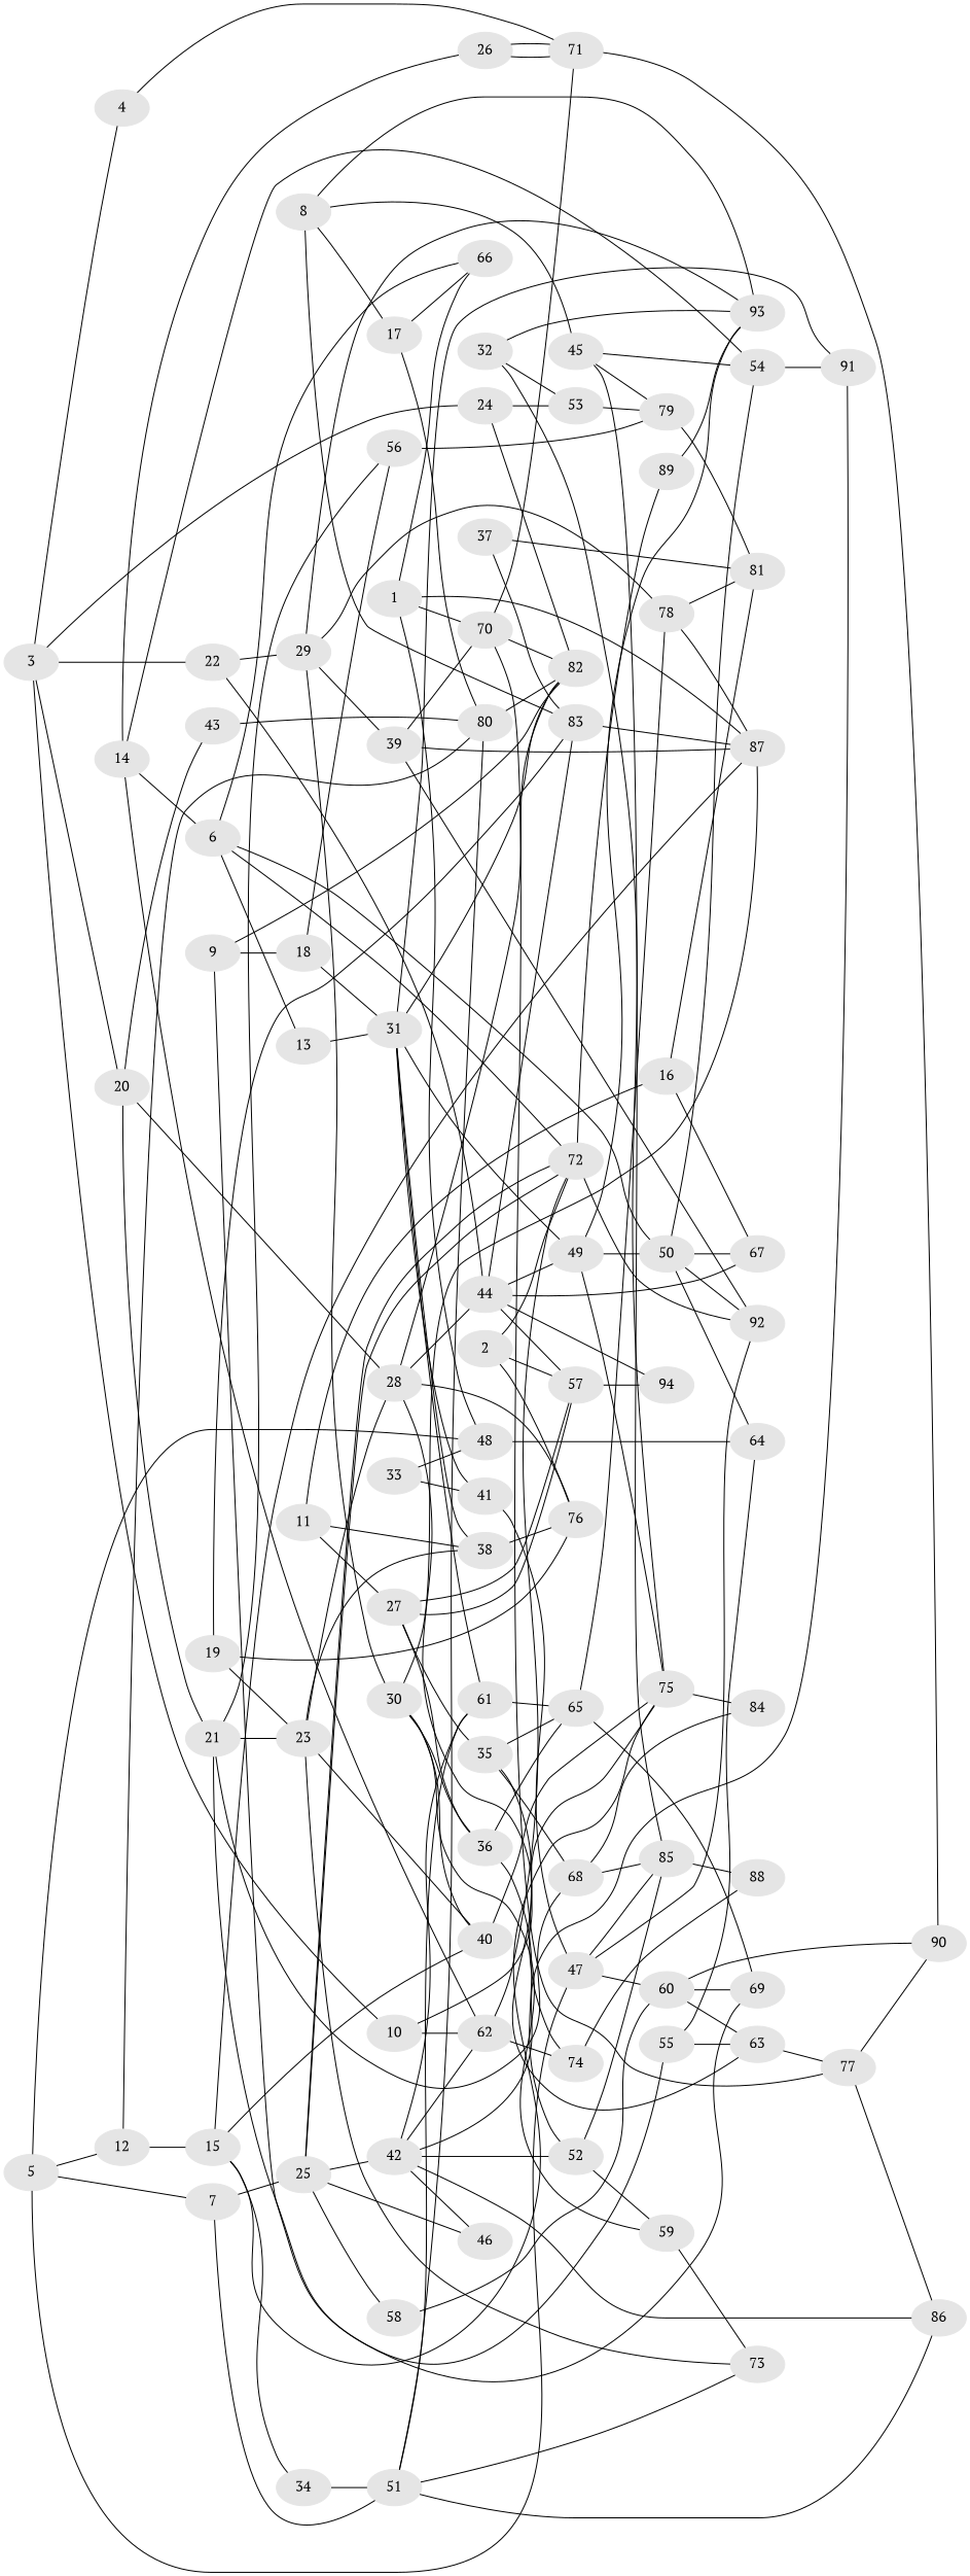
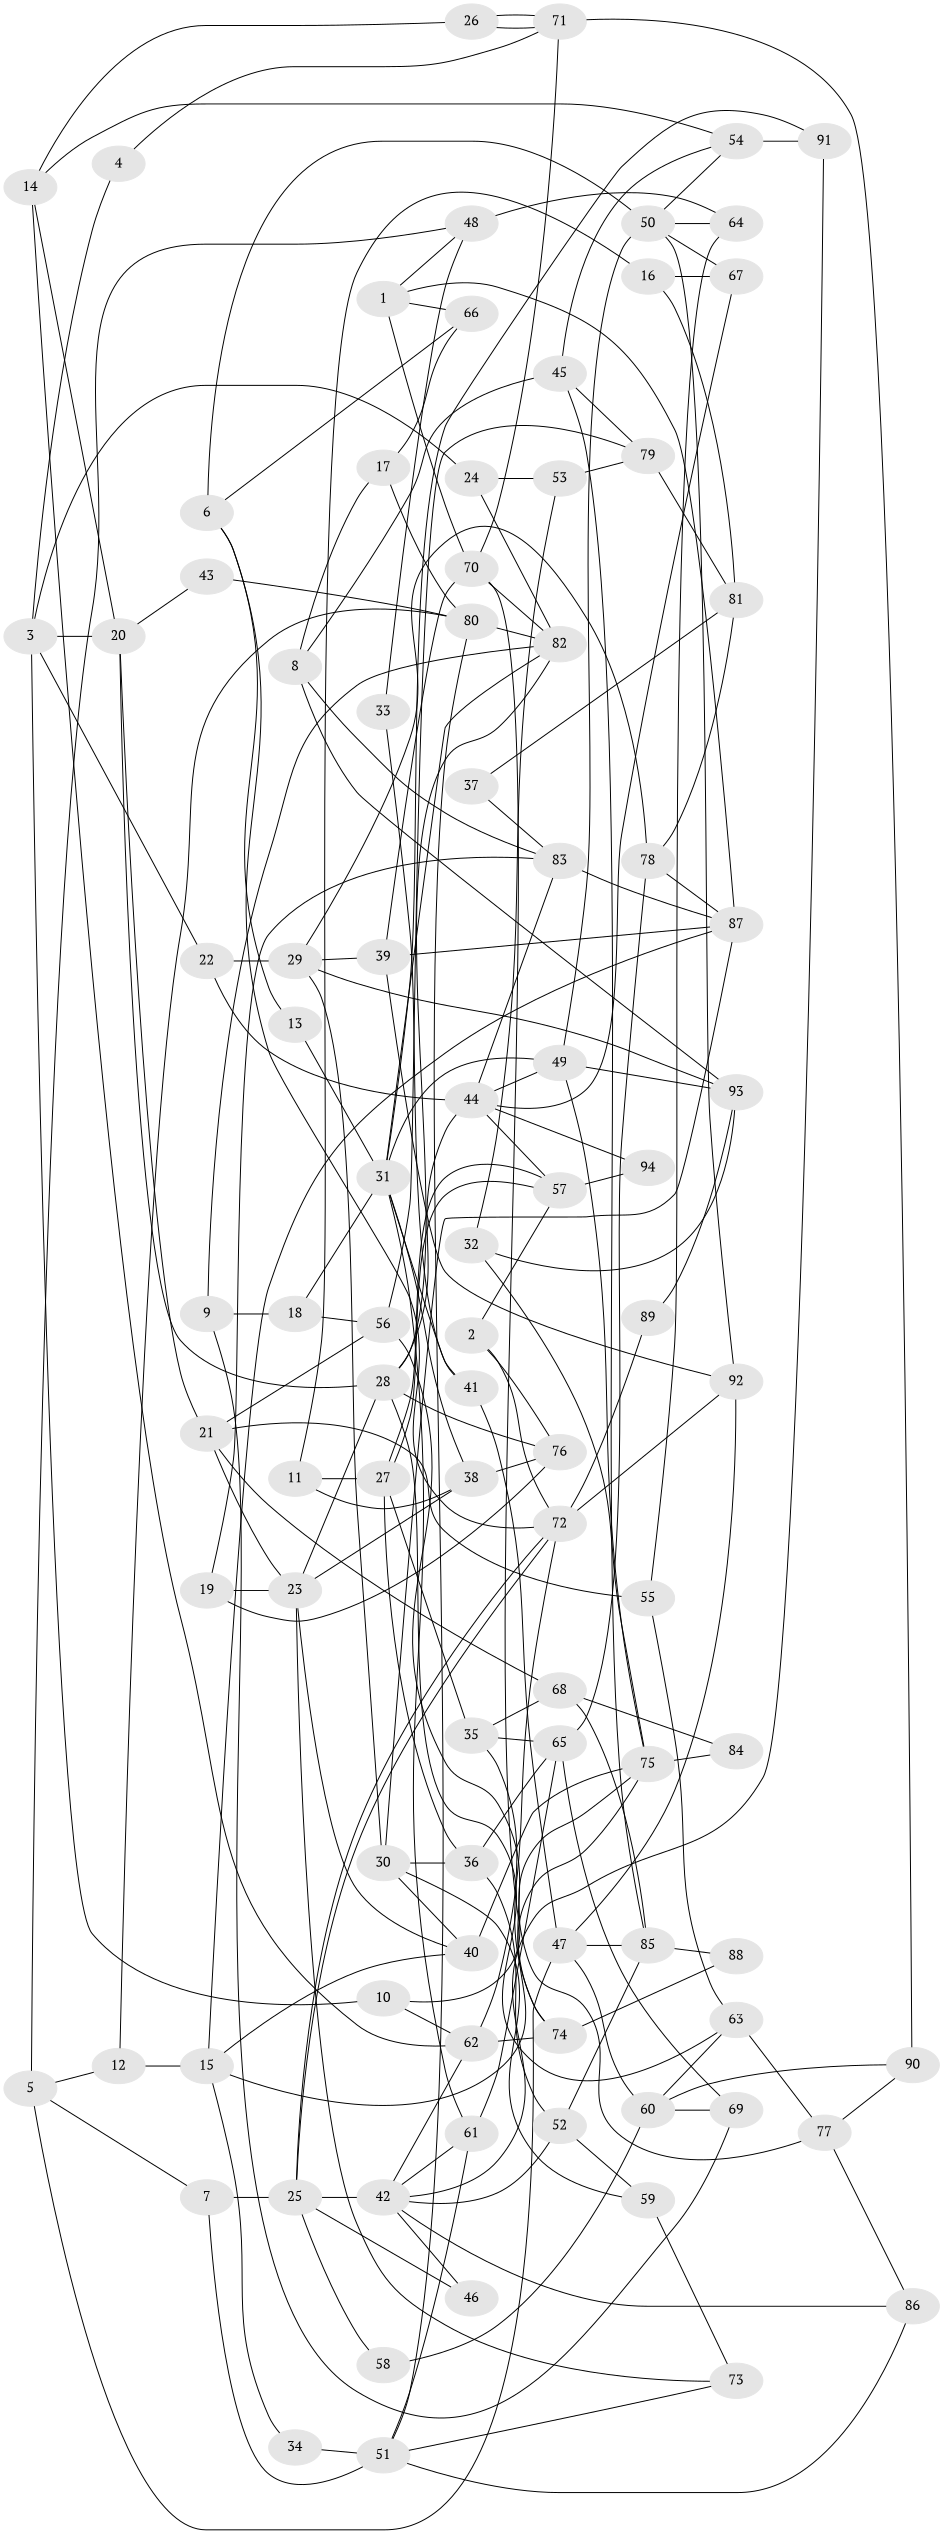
  graph {
    fontname="PT Serif"
    rankdir=LR
    node [color=gray90 fontname="PT Serif" style=filled]
    edge [fontname="PT Serif"]
    1
    48
    66
    70
    87
    64
    71
    82
    77
    2
    57
    72
    76
    94
    92
    89
    3
    4
    10
    20
    22
    24
    62
    75
    21
    28
    43
    29
    44
    53
    90
    5
    7
    12
    47
    25
    51
    15
    80
    85
    60
    6
    13
    50
    31
    54
    67
    42
    46
    58
    73
    61
    86
    8
    17
    45
    83
    93
    79
    9
    18
    69
    56
    74
    84
    11
    16
    27
    38
    81
    35
    36
    34
    40
    41
    49
    91
    14
    26
    19
    23
    55
    68
    63
    30
    39
    78
    52
    65
    59
    32
    33
    88
    37
    1 -- 48
    1 -- 66
    1 -- 70
    1 -- 87
    48 -- 64
    70 -- 71
    70 -- 82
    70 -- 77
    71 -- 90
    77 -- 90
    77 -- 86
    2 -- 57
    2 -- 72
    2 -- 76
    57 -- 94
    72 -- 92
    72 -- 89
    89 -- 93
    3 -- 4
    3 -- 10
    3 -- 20
    3 -- 22
    3 -- 24
    4 -- 71
    10 -- 62
    10 -- 75
    20 -- 21
    20 -- 28
    20 -- 43
    22 -- 29
    22 -- 44
    24 -- 82
    24 -- 53
    62 -- 72
    62 -- 74
    75 -- 84
    21 -- 56
    21 -- 23
    21 -- 55
    21 -- 68
    28 -- 82
    28 -- 76
    28 -- 44
    28 -- 63
    43 -- 80
    29 -- 93
    29 -- 30
    29 -- 39
    29 -- 78
    44 -- 57
    44 -- 94
    44 -- 67
    44 -- 83
    44 -- 49
    53 -- 79
    5 -- 48
    5 -- 7
    5 -- 12
    5 -- 47
    7 -- 25
    7 -- 51
    12 -- 15
    12 -- 80
    47 -- 92
    47 -- 85
    47 -- 60
    25 -- 72
    25 -- 72
    25 -- 42
    25 -- 46
    25 -- 58
    51 -- 80
    51 -- 73
    51 -- 61
    51 -- 86
    15 -- 87
    15 -- 75
    15 -- 34
    15 -- 40
    80 -- 82
    85 -- 88
    60 -- 90
    60 -- 69
    60 -- 63
    6 -- 66
    6 -- 72
    6 -- 13
    6 -- 50
    13 -- 31
    50 -- 64
    50 -- 92
    50 -- 54
    50 -- 67
    31 -- 82
    31 -- 61
    31 -- 38
    31 -- 41
    31 -- 49
    31 -- 91
    54 -- 91
    42 -- 62
    42 -- 46
    42 -- 61
    42 -- 86
    42 -- 91
    42 -- 52
    58 -- 60
    61 -- 65
    8 -- 17
    8 -- 45
    8 -- 83
    8 -- 93
    17 -- 66
    17 -- 80
    45 -- 85
    45 -- 54
    45 -- 79
    83 -- 87
    79 -- 81
    9 -- 82
    9 -- 18
    9 -- 69
    18 -- 31
    18 -- 56
    56 -- 79
+   56 -- 74
    74 -- 88
    11 -- 16
    11 -- 27
    11 -- 38
    16 -- 67
    16 -- 81
    27 -- 57
    27 -- 57
    27 -- 35
    27 -- 36
    38 -- 76
    35 -- 74
    35 -- 68
    35 -- 65
    36 -- 52
    36 -- 65
    34 -- 51
    40 -- 75
    41 -- 47
    49 -- 75
    49 -- 50
    49 -- 93
-   14 -- 6
+   14 -- 20
    14 -- 62
    14 -- 54
    14 -- 26
    26 -- 71
    26 -- 71
    19 -- 76
    19 -- 83
    19 -- 23
    23 -- 28
    23 -- 73
    23 -- 38
    23 -- 40
    55 -- 64
    55 -- 63
    68 -- 85
    68 -- 84
    63 -- 77
    30 -- 87
    30 -- 36
    30 -- 40
    30 -- 59
    39 -- 70
    39 -- 87
    39 -- 92
    78 -- 87
    78 -- 81
    52 -- 85
    52 -- 59
    65 -- 69
    65 -- 78
    59 -- 73
    32 -- 75
    32 -- 53
    32 -- 93
    33 -- 48
    33 -- 41
    37 -- 83
    37 -- 81
  }
